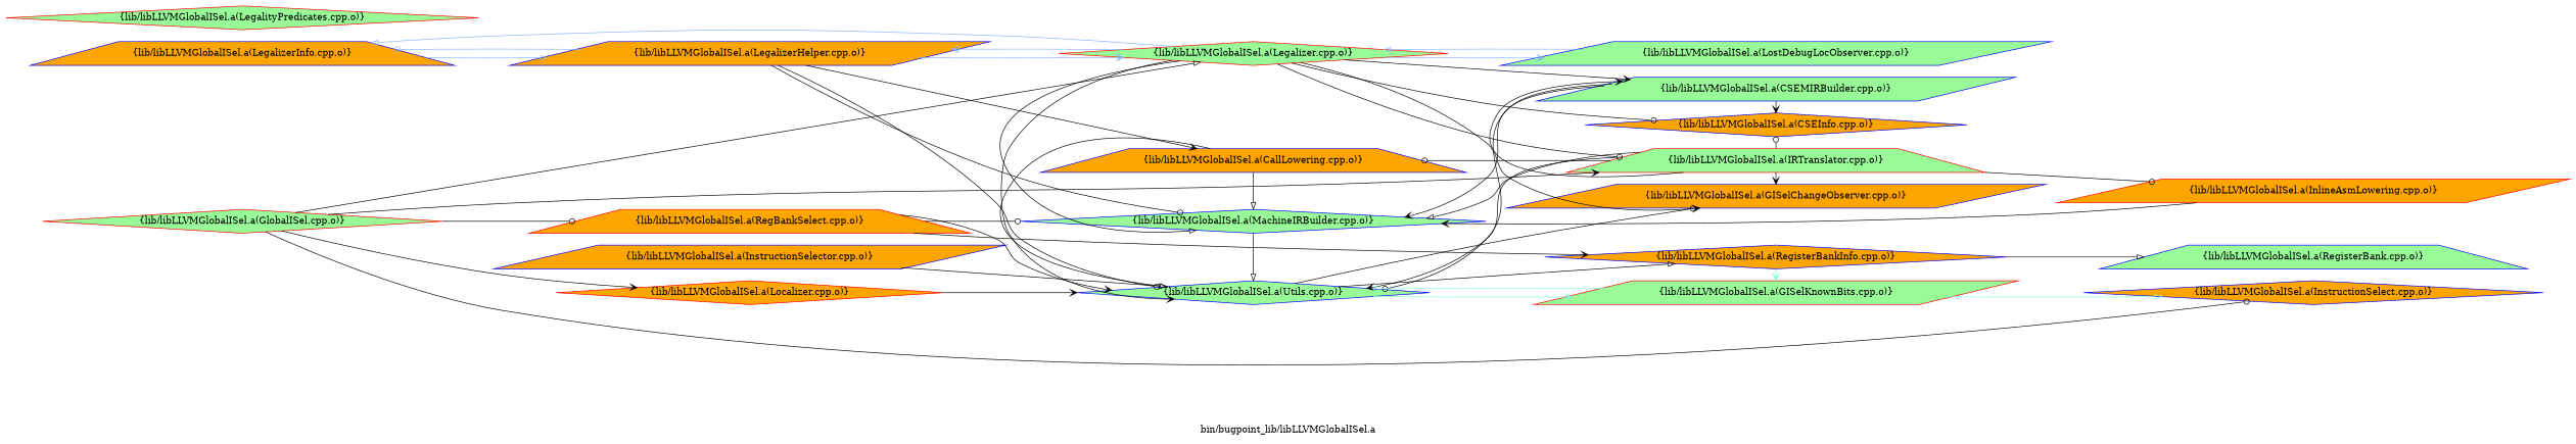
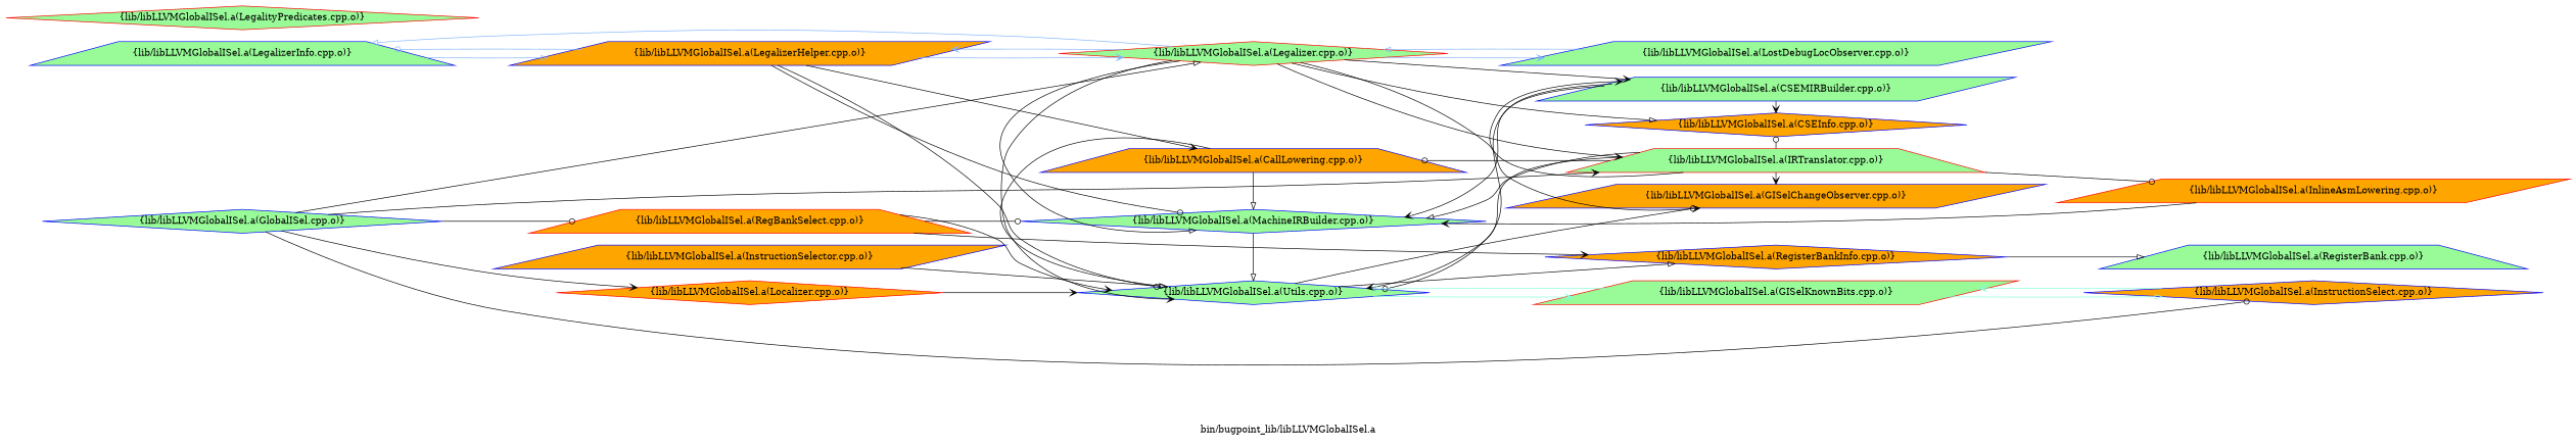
  digraph {
    label="bin/bugpoint_lib/libLLVMGlobalISel.a"
    rankdir=LR
    node [color=blue fillcolor=orange group=0 shape=diamond style=filled]
    edge [arrowhead=vee]
-   n1 [group=2 label="{lib/libLLVMGlobalISel.a(LegalizerInfo.cpp.o)}" shape=trapezium]
+   n1 [fillcolor=palegreen group=2 label="{lib/libLLVMGlobalISel.a(LegalizerInfo.cpp.o)}" shape=trapezium]
    n2 [group=2 label="{lib/libLLVMGlobalISel.a(LegalizerHelper.cpp.o)}" shape=parallelogram]
    n3 [label="{lib/libLLVMGlobalISel.a(CallLowering.cpp.o)}" shape=trapezium]
    n4 [color=red fillcolor=palegreen group=2 label="{lib/libLLVMGlobalISel.a(Legalizer.cpp.o)}"]
    n5 [fillcolor=palegreen label="{lib/libLLVMGlobalISel.a(MachineIRBuilder.cpp.o)}"]
    n6 [fillcolor=palegreen group=1 label="{lib/libLLVMGlobalISel.a(Utils.cpp.o)}"]
    n7 [label="{lib/libLLVMGlobalISel.a(CSEInfo.cpp.o)}"]
    n8 [color=red fillcolor=palegreen label="{lib/libLLVMGlobalISel.a(IRTranslator.cpp.o)}" shape=trapezium]
    n9 [fillcolor=palegreen label="{lib/libLLVMGlobalISel.a(CSEMIRBuilder.cpp.o)}" shape=parallelogram]
    n10 [label="{lib/libLLVMGlobalISel.a(GISelChangeObserver.cpp.o)}" shape=parallelogram]
    n11 [fillcolor=palegreen group=2 label="{lib/libLLVMGlobalISel.a(LostDebugLocObserver.cpp.o)}" shape=parallelogram]
    n12 [color=red fillcolor=palegreen group=1 label="{lib/libLLVMGlobalISel.a(GISelKnownBits.cpp.o)}" shape=parallelogram]
    n13 [label="{lib/libLLVMGlobalISel.a(RegisterBankInfo.cpp.o)}"]
    n14 [color=red label="{lib/libLLVMGlobalISel.a(InlineAsmLowering.cpp.o)}" shape=parallelogram]
    n15 [group=1 label="{lib/libLLVMGlobalISel.a(InstructionSelect.cpp.o)}"]
    n16 [fillcolor=palegreen label="{lib/libLLVMGlobalISel.a(RegisterBank.cpp.o)}" shape=trapezium]
    n17 [color=red fillcolor=palegreen label="{lib/libLLVMGlobalISel.a(LegalityPredicates.cpp.o)}"]
    n18 [label="{lib/libLLVMGlobalISel.a(InstructionSelector.cpp.o)}" shape=parallelogram]
-   n19 [color=red fillcolor=palegreen label="{lib/libLLVMGlobalISel.a(GlobalISel.cpp.o)}"]
+   n19 [fillcolor=palegreen label="{lib/libLLVMGlobalISel.a(GlobalISel.cpp.o)}"]
    n20 [color=red label="{lib/libLLVMGlobalISel.a(Localizer.cpp.o)}"]
    n21 [color=red label="{lib/libLLVMGlobalISel.a(RegBankSelect.cpp.o)}" shape=trapezium]
    subgraph sub_1 {
      rank=same
      n1
    }
    subgraph sub_2 {
      rank=same
      n2
    }
    subgraph sub_3 {
      rank=same
      n3
      n4
      n5
      n6
    }
    subgraph sub_4 {
      rank=same
      n7
      n8
      n9
      n10
      n11
      n12
      n13
    }
    n1 -> n2 [arrowhead=onormal color="0.600000 0.5 1"]
    n2 -> n1 [arrowhead=odot color="0.600000 0.5 1"]
    n2 -> n3
    n2 -> n4 [color="0.600000 0.5 1"]
    n2 -> n5 [arrowhead=odot]
    n2 -> n6 [arrowhead=odot]
    n3 -> n5 [arrowhead=onormal]
    n3 -> n6 [arrowhead=onormal]
    n4 -> n1 [arrowhead=onormal color="0.600000 0.5 1"]
    n4 -> n2 [color="0.600000 0.5 1"]
    n4 -> n5 [arrowhead=onormal]
    n4 -> n6
-   n4 -> n7 [arrowhead=odot]
-   n4 -> n8 [arrowhead=odot]
+   n4 -> n7 [arrowhead=onormal]
+   n4 -> n8
    n4 -> n9
    n4 -> n10
    n4 -> n11 [color="0.600000 0.5 1"]
    n5 -> n6 [arrowhead=onormal]
    n6 -> n10 [arrowhead=odot]
    n6 -> n12 [color="0.450000 0.5 1"]
    n6 -> n13 [arrowhead=onormal]
    n8 -> n3 [arrowhead=odot]
    n8 -> n5 [arrowhead=onormal]
    n8 -> n6
    n8 -> n7 [arrowhead=odot]
    n8 -> n9
    n8 -> n10
    n8 -> n14 [arrowhead=odot]
    n9 -> n5
    n9 -> n6 [arrowhead=odot]
    n9 -> n7
    n11 -> n4 [arrowhead=onormal color="0.600000 0.5 1"]
    n12 -> n6 [arrowhead=odot color="0.450000 0.5 1"]
    n12 -> n15 [arrowhead=onormal color="0.450000 0.5 1"]
    n13 -> n16 [arrowhead=onormal]
    n14 -> n5
-   n13 -> n12 [color="0.450000 0.5 1"]
+   n15 -> n12 [color="0.450000 0.5 1"]
    n18 -> n6 [arrowhead=onormal]
    n19 -> n4 [arrowhead=onormal]
    n19 -> n8
    n19 -> n15 [arrowhead=odot]
    n19 -> n20
    n19 -> n21 [arrowhead=odot]
    n20 -> n6
    n21 -> n5 [arrowhead=odot]
    n21 -> n6
    n21 -> n13
  }
